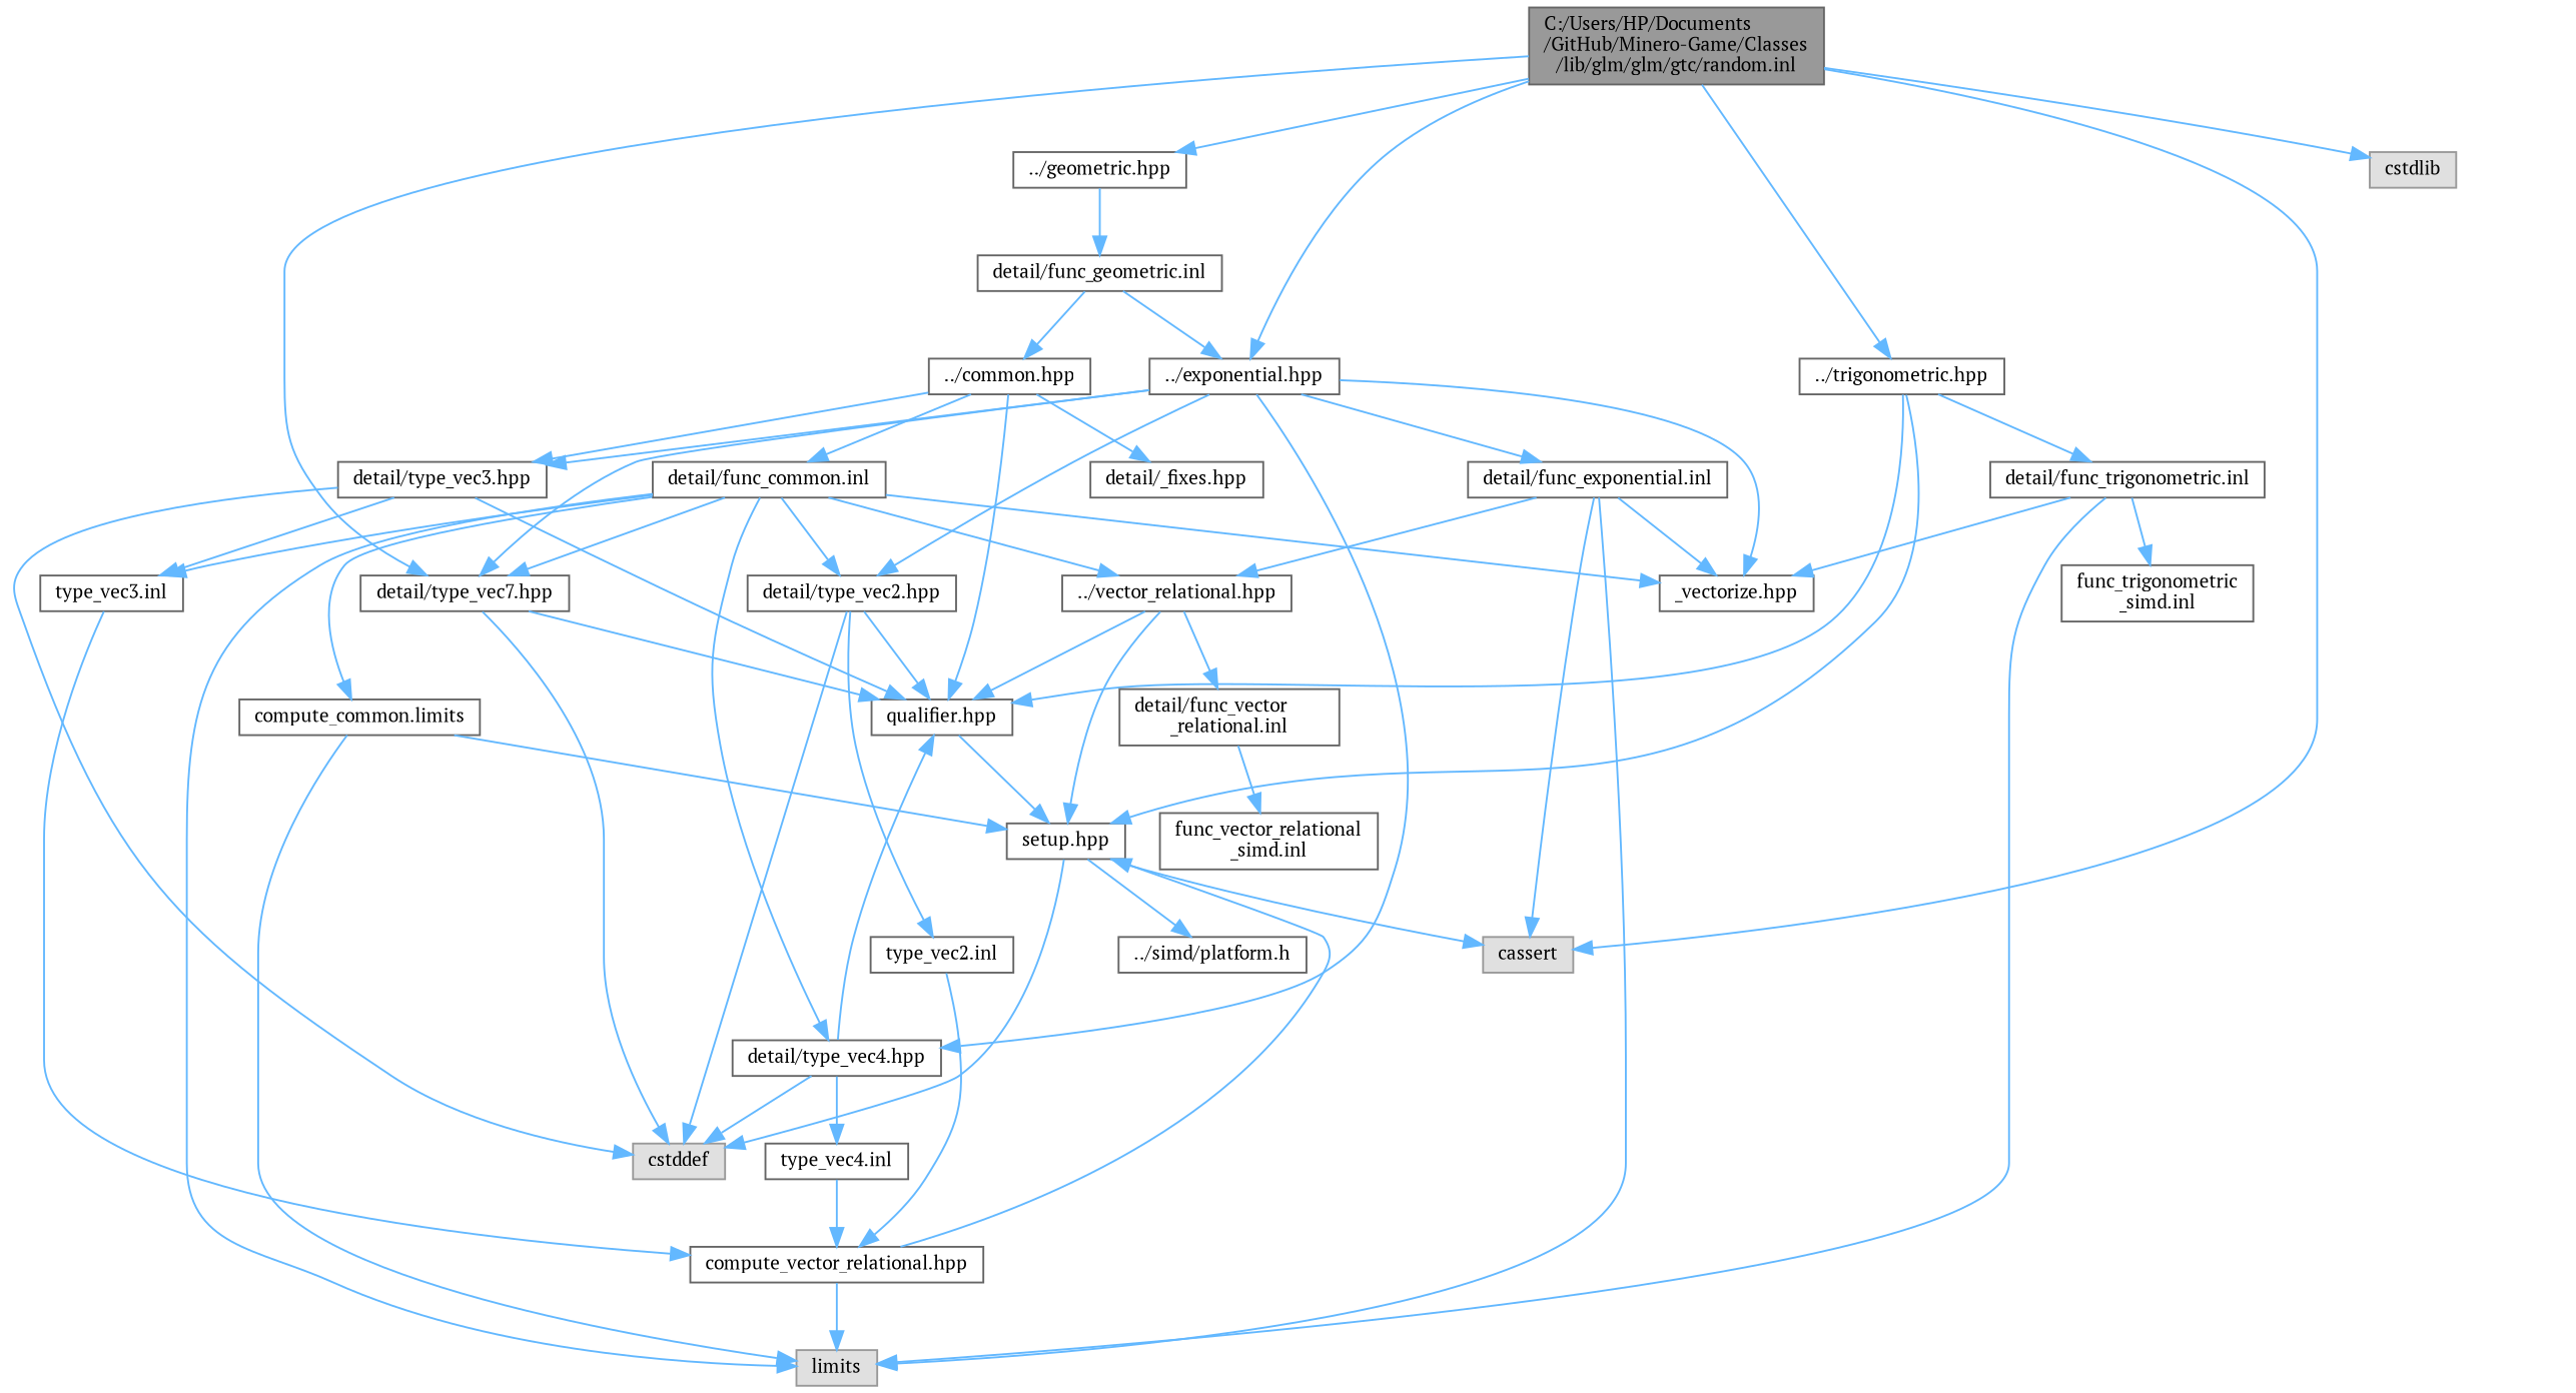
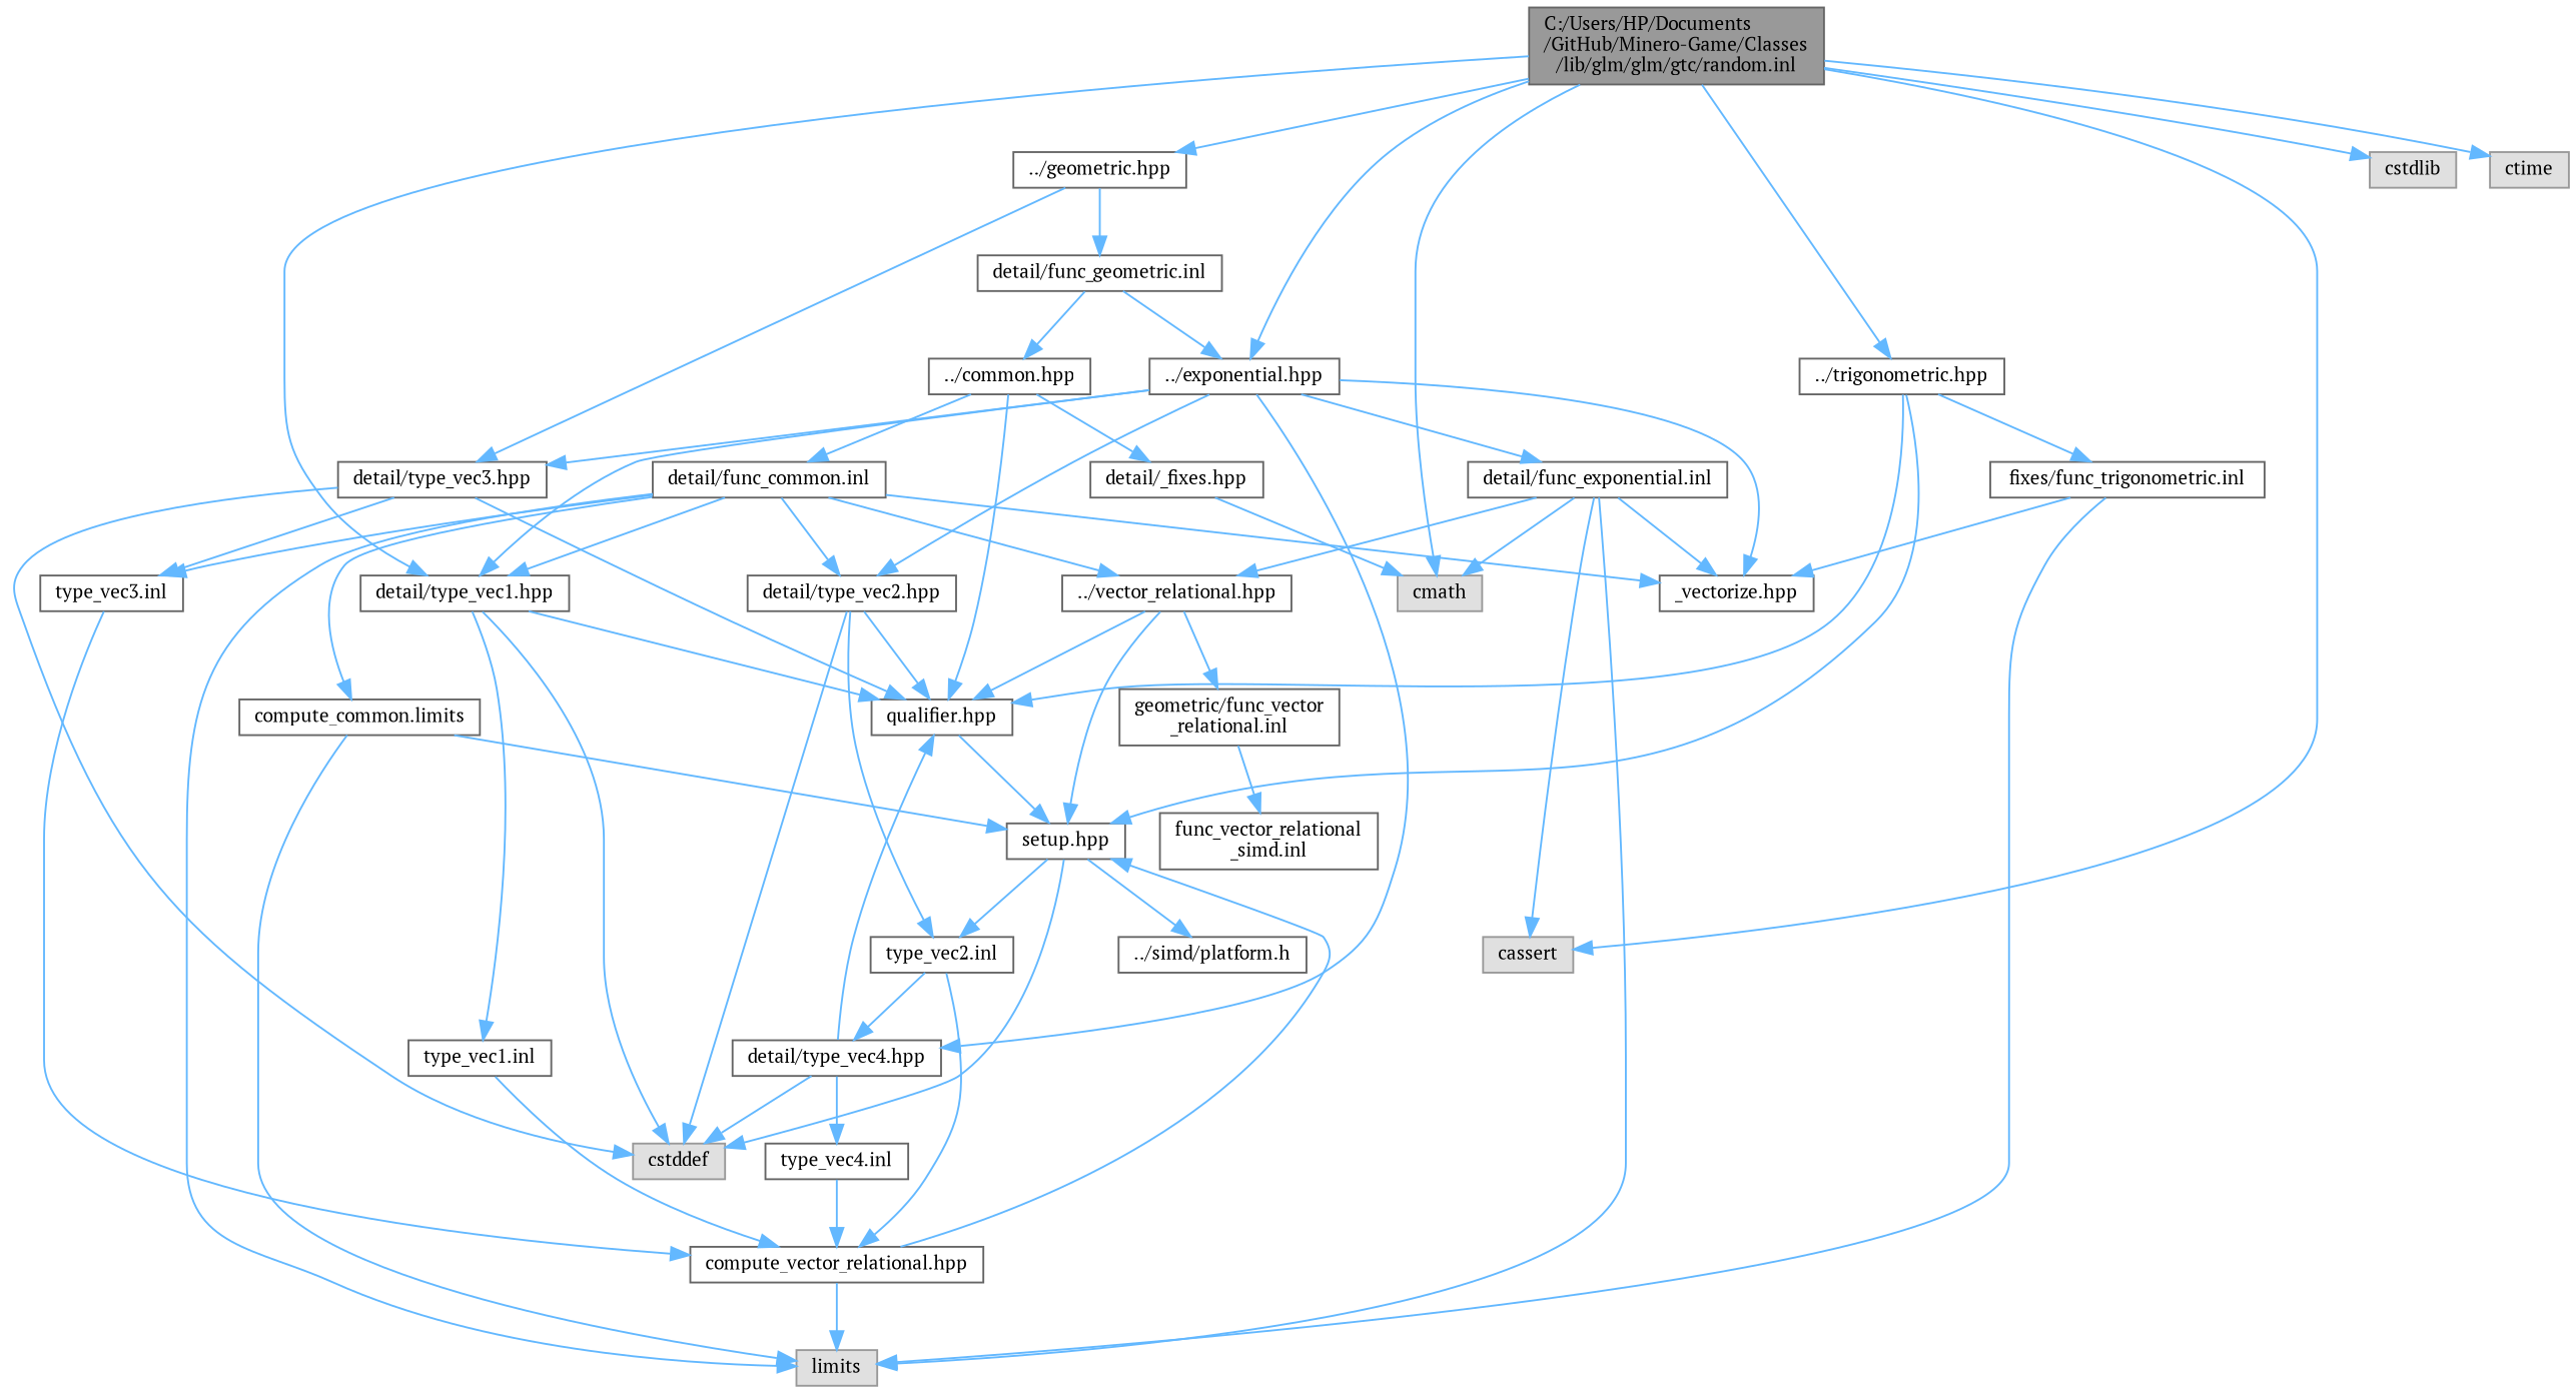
  digraph {
    fontname="PT Serif"
    node [color=grey40 fillcolor=white fontname="PT Serif" fontsize=10 shape=box style=filled]
    edge [color=steelblue1 fontname="PT Serif" fontsize=10 labelfontname=Helvetica labelfontsize=10 style=solid]
    n1 [color=gray40 fillcolor=grey60 fontcolor=black height=0.2 label="C:/Users/HP/Documents\l/GitHub/Minero-Game/Classes\l/lib/glm/glm/gtc/random.inl" width=0.4]
    n2 [height=0.2 label="../geometric.hpp" width=0.4]
    n3 [color=grey60 fillcolor="#E0E0E0" height=0.2 label=cassert width=0.4]
    n4 [height=0.2 label="../exponential.hpp" width=0.4]
-   n5 [height=0.2 label="detail/type_vec7.hpp" width=0.4]
+   n5 [height=0.2 label="detail/type_vec1.hpp" width=0.4]
+   n6 [color=grey60 fillcolor="#E0E0E0" height=0.2 label=cmath width=0.4]
    n7 [height=0.2 label="../trigonometric.hpp" width=0.4]
    n8 [color=grey60 fillcolor="#E0E0E0" height=0.2 label=cstdlib width=0.4]
+   n9 [color=grey60 fillcolor="#E0E0E0" height=0.2 label=ctime width=0.4]
    n10 [height=0.2 label="detail/type_vec3.hpp" width=0.4]
    n11 [height=0.2 label="detail/func_geometric.inl" width=0.4]
    n12 [height=0.2 label="detail/type_vec2.hpp" width=0.4]
    n13 [height=0.2 label="detail/type_vec4.hpp" width=0.4]
    n14 [height=0.2 label="detail/func_exponential.inl" width=0.4]
    n15 [height=0.2 label="_vectorize.hpp" width=0.4]
    n16 [height=0.2 label="qualifier.hpp" width=0.4]
    n17 [color=grey60 fillcolor="#E0E0E0" height=0.2 label=cstddef width=0.4]
+   n18 [height=0.2 label="type_vec1.inl" width=0.4]
    n19 [height=0.2 label="setup.hpp" width=0.4]
-   n20 [height=0.2 label="detail/func_trigonometric.inl" width=0.4]
+   n20 [height=0.2 label="fixes/func_trigonometric.inl" width=0.4]
    n21 [height=0.2 label="type_vec3.inl" width=0.4]
    n22 [height=0.2 label="../common.hpp" width=0.4]
    n23 [height=0.2 label="compute_vector_relational.hpp" width=0.4]
    n24 [height=0.2 label="../simd/platform.h" width=0.4]
    n25 [color=grey60 fillcolor="#E0E0E0" height=0.2 label=limits width=0.4]
    n26 [height=0.2 label="detail/_fixes.hpp" width=0.4]
    n27 [height=0.2 label="detail/func_common.inl" width=0.4]
    n28 [height=0.2 label="type_vec2.inl" width=0.4]
    n29 [height=0.2 label="type_vec4.inl" width=0.4]
    n30 [height=0.2 label="../vector_relational.hpp" width=0.4]
-   n31 [height=0.2 label="detail/func_vector\l_relational.inl" width=0.4]
+   n31 [height=0.2 label="geometric/func_vector\l_relational.inl" width=0.4]
    n32 [height=0.2 label="func_vector_relational\l_simd.inl" width=0.4]
    n33 [height=0.2 label="compute_common.limits" width=0.4]
-   n34 [height=0.2 label="func_trigonometric\l_simd.inl" width=0.4]
    n1 -> n2
    n1 -> n3
    n1 -> n4
    n1 -> n5
+   n1 -> n6
    n1 -> n7
    n1 -> n8
-   n22 -> n10
+   n1 -> n9
+   n2 -> n10
    n2 -> n11
    n4 -> n5
    n4 -> n10
    n4 -> n12
    n4 -> n13
    n4 -> n14
    n4 -> n15
    n5 -> n16
    n5 -> n17
+   n5 -> n18
    n7 -> n16
    n7 -> n19
    n7 -> n20
    n10 -> n16
    n10 -> n17
    n10 -> n21
    n11 -> n4
    n11 -> n22
    n12 -> n16
    n12 -> n17
    n12 -> n28
    n13 -> n16
    n13 -> n17
    n13 -> n29
    n14 -> n3
+   n14 -> n6
    n14 -> n15
    n14 -> n25
    n14 -> n30
    n16 -> n19
-   n19 -> n3
+   n18 -> n23
+   n19 -> n28
    n19 -> n17
    n19 -> n24
    n20 -> n15
    n20 -> n25
-   n20 -> n34
    n21 -> n23
    n22 -> n16
    n22 -> n26
    n22 -> n27
    n23 -> n19
    n23 -> n25
+   n26 -> n6
    n27 -> n5
    n27 -> n12
-   n27 -> n13
+   n28 -> n13
    n27 -> n15
    n27 -> n21
    n27 -> n25
    n27 -> n30
    n27 -> n33
    n28 -> n23
    n29 -> n23
    n30 -> n16
    n30 -> n19
    n30 -> n31
    n31 -> n32
    n33 -> n19
    n33 -> n25
  }
